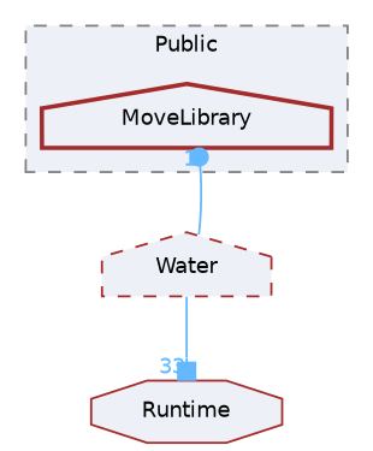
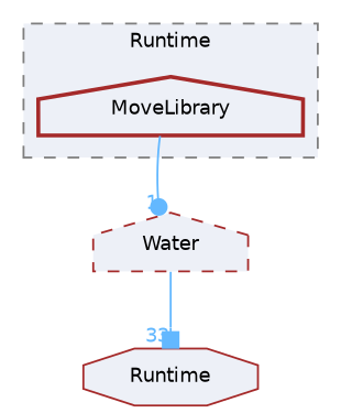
  digraph {
    compound=true
    node [color=brown fillcolor="#edf0f7" fontname=Helvetica fontsize=10 shape=house]
    edge [color=steelblue1 fontcolor=steelblue1 fontname=Helvetica fontsize=10 labeldistance=1.5 labelfontname=Helvetica labelfontsize=10]
    n1 [height=0.2 label=MoveLibrary style="filled,bold" width=0.4]
    n2 [height=0.2 label=Water style="filled,dashed" width=0.4]
    n3 [height=0.2 label=Runtime shape=octagon style=filled width=0.4]
    subgraph cluster_1 {
      bgcolor="#edf0f7"
      fontname=Helvetica
      fontsize=10
-     label=Public
+     label=Runtime
      pencolor=grey50
      style="filled,dashed"
      n1
    }
-   n2 -> n1 [arrowhead=dot headlabel=1]
+   n1 -> n2 [arrowhead=dot headlabel=1]
    n2 -> n3 [arrowhead=box headlabel=33]
  }
